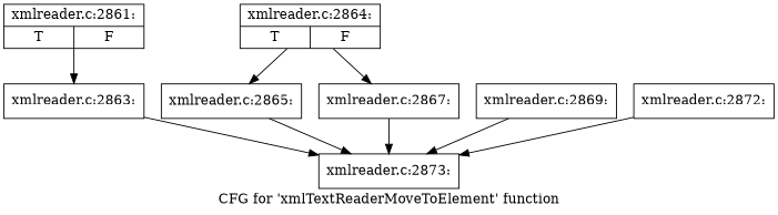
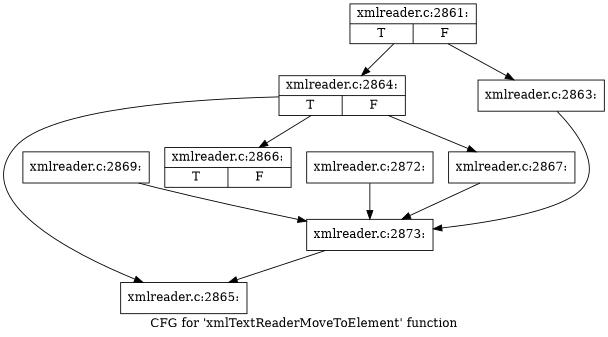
  digraph {
    label="CFG for 'xmlTextReaderMoveToElement' function"
    node [shape=record]
    n1 [label="{xmlreader.c:2861:|{<s0>T|<s1>F}}"]
    n2 [label="{xmlreader.c:2863:}"]
    n3 [label="{xmlreader.c:2864:|{<s0>T|<s1>F}}"]
    n4 [label="{xmlreader.c:2873:}"]
    n5 [label="{xmlreader.c:2865:}"]
+   n6 [label="{xmlreader.c:2866:|{<s0>T|<s1>F}}"]
    n7 [label="{xmlreader.c:2867:}"]
    n8 [label="{xmlreader.c:2869:}"]
    n9 [label="{xmlreader.c:2872:}"]
    n1 -> n2
+   n1 -> n3
    n2 -> n4
    n3 -> n5
+   n3 -> n6
    n3 -> n7
-   n5 -> n4
+   n4 -> n5
    n7 -> n4
    n8 -> n4
    n9 -> n4
  }
